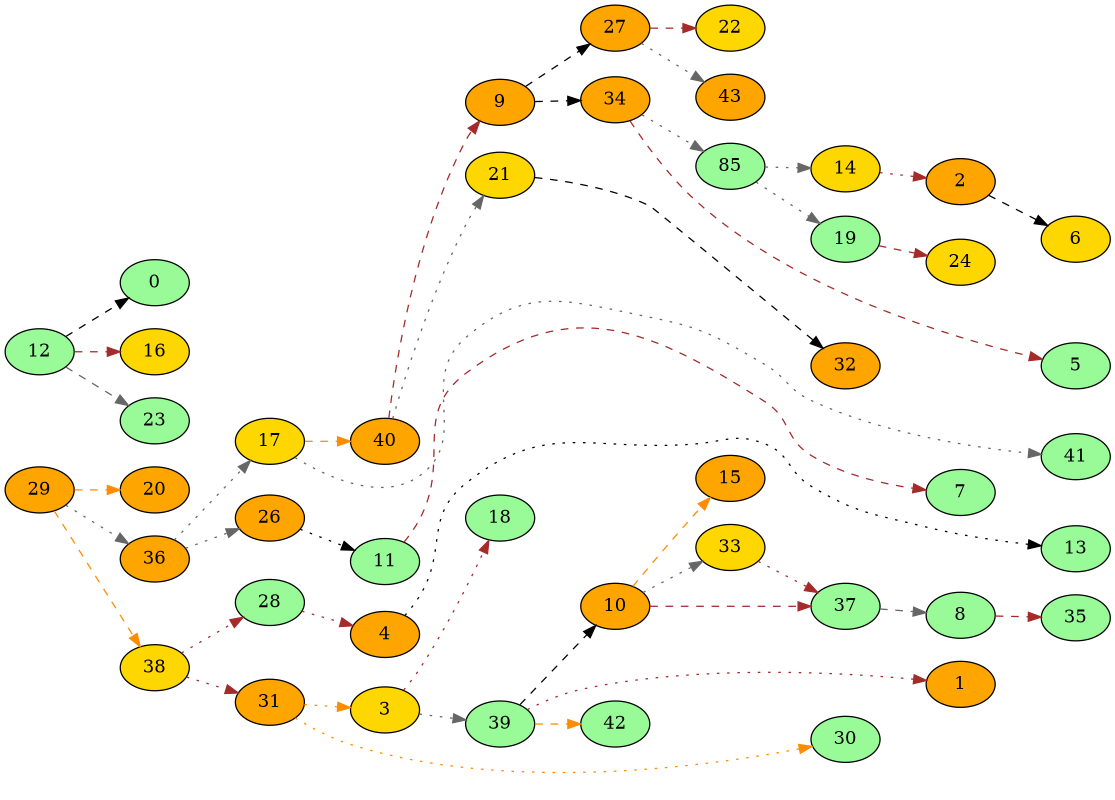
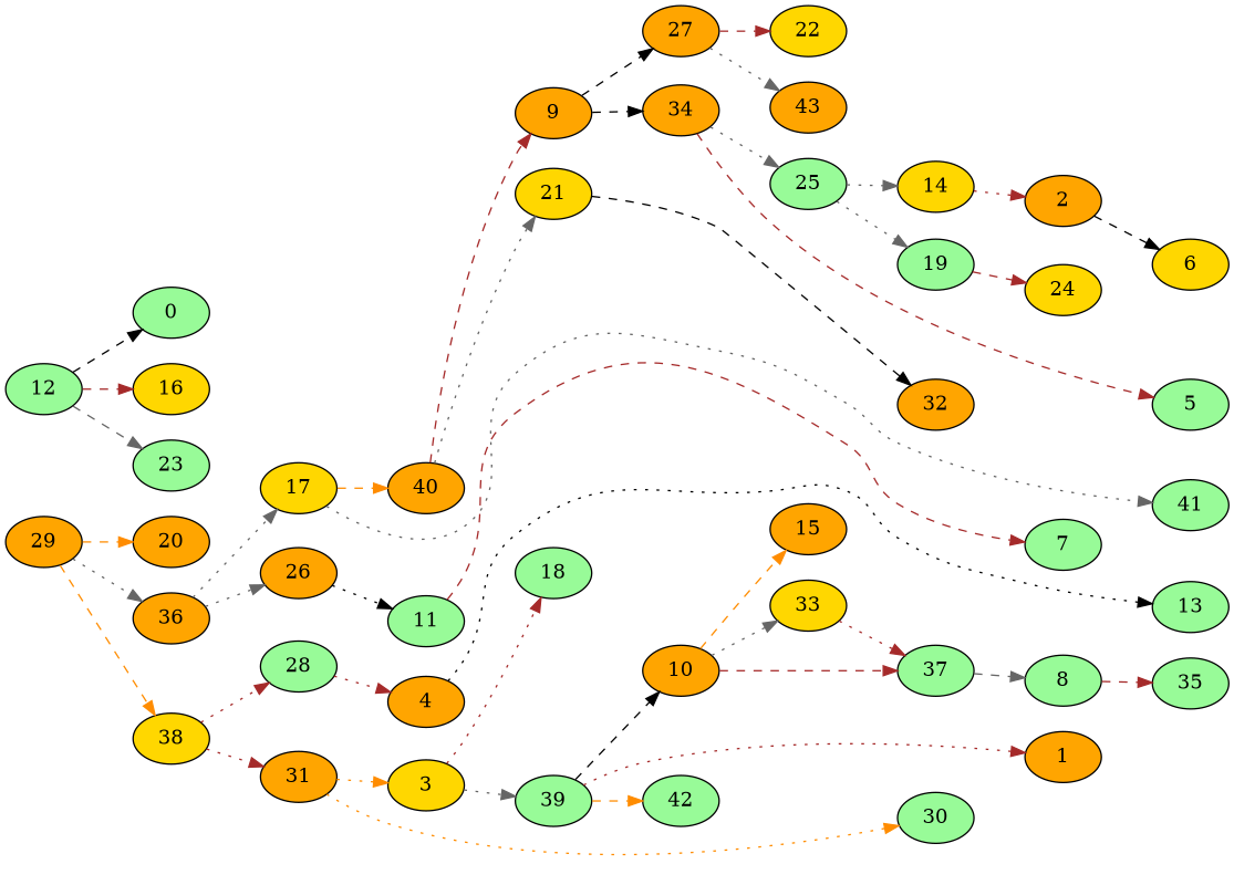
  digraph {
    rankdir=LR
    node [fillcolor=palegreen style=filled]
    edge [color=brown style=dotted weight=0]
    6 [fillcolor=gold]
    2 [fillcolor=orange]
    3 [fillcolor=gold]
    18
    39
    10 [fillcolor=orange]
    1 [fillcolor=orange]
    42
    15 [fillcolor=orange]
    33 [fillcolor=gold]
    37
    8
    12
    0
    16 [fillcolor=gold]
    23
    35
    13
    4 [fillcolor=orange]
    9 [fillcolor=orange]
    27 [fillcolor=orange]
    34 [fillcolor=orange]
    22 [fillcolor=gold]
    43 [fillcolor=orange]
-   25 [label=85]
+   25
    5
    14 [fillcolor=gold]
    19
    24 [fillcolor=gold]
    11
    7
    17 [fillcolor=gold]
    40 [fillcolor=orange]
    41
    21 [fillcolor=gold]
    32 [fillcolor=orange]
    26 [fillcolor=orange]
    28
    29 [fillcolor=orange]
    20 [fillcolor=orange]
    36 [fillcolor=orange]
    38 [fillcolor=gold]
    31 [fillcolor=orange]
    30
    2 -> 6 [color=black style=dashed]
    3 -> 18
    3 -> 39 [color=gray40]
    39 -> 10 [color=black style=dashed]
    39 -> 1
    39 -> 42 [color=darkorange style=dashed weight=1]
    10 -> 15 [color=darkorange style=dashed]
    10 -> 33 [color=gray40]
    10 -> 37 [style=dashed weight=1]
    33 -> 37
    37 -> 8 [color=gray40 style=dashed]
    8 -> 35 [style=dashed]
    12 -> 0 [color=black style=dashed]
    12 -> 16 [style=dashed weight=1]
    12 -> 23 [color=gray40 style=dashed]
    4 -> 13 [color=black]
    9 -> 27 [color=black style=dashed]
    9 -> 34 [color=black style=dashed]
    27 -> 22 [style=dashed weight=1]
    27 -> 43 [color=gray40]
    34 -> 25 [color=gray40]
    34 -> 5 [style=dashed]
    25 -> 14 [color=gray40]
    25 -> 19 [color=gray40]
    14 -> 2
    19 -> 24 [style=dashed]
    11 -> 7 [style=dashed]
    17 -> 40 [color=darkorange style=dashed weight=1]
    17 -> 41 [color=gray40]
    40 -> 9 [style=dashed]
    40 -> 21 [color=gray40]
    21 -> 32 [color=black style=dashed]
    26 -> 11 [color=black]
    28 -> 4
    29 -> 20 [color=darkorange style=dashed weight=2]
    29 -> 36 [color=gray40]
    29 -> 38 [color=darkorange style=dashed]
    36 -> 17 [color=gray40]
    36 -> 26 [color=gray40]
    38 -> 28
    38 -> 31
    31 -> 3 [color=darkorange]
    31 -> 30 [color=darkorange]
  }
